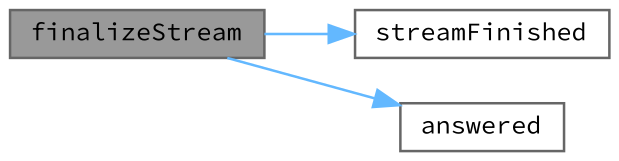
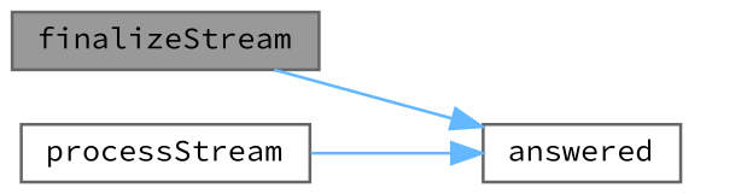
  digraph {
    fontname="Source Code Pro"
    rankdir=LR
    node [color=grey40 fillcolor=white fontname="Source Code Pro" fontsize=10 shape=box style=filled]
    edge [color=steelblue1 fontname="Source Code Pro" fontsize=10 labelfontname=Helvetica labelfontsize=10 style=solid]
    n1 [color=gray40 fillcolor=grey60 fontcolor=black height=0.2 label=finalizeStream width=0.4]
-   n2 [height=0.2 label=streamFinished width=0.4]
    n3 [height=0.2 label=answered width=0.4]
-   n1 -> n2
+   n4 [height=0.2 label=processStream width=0.4]
    n1 -> n3
+   n4 -> n3
  }
